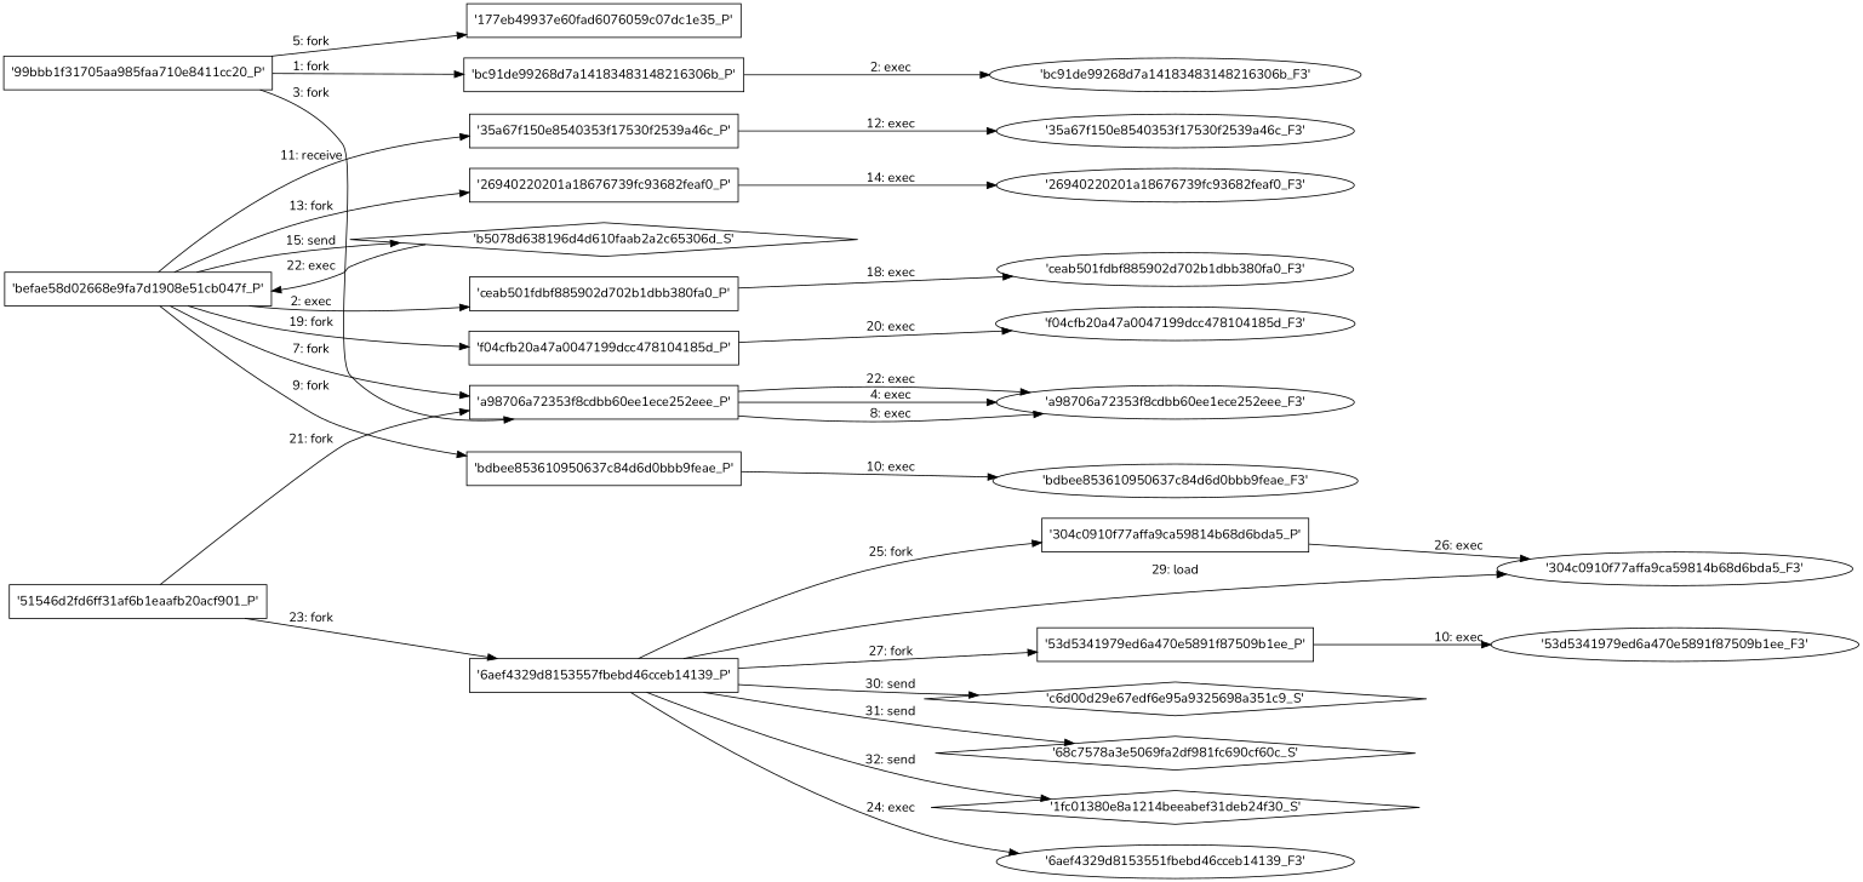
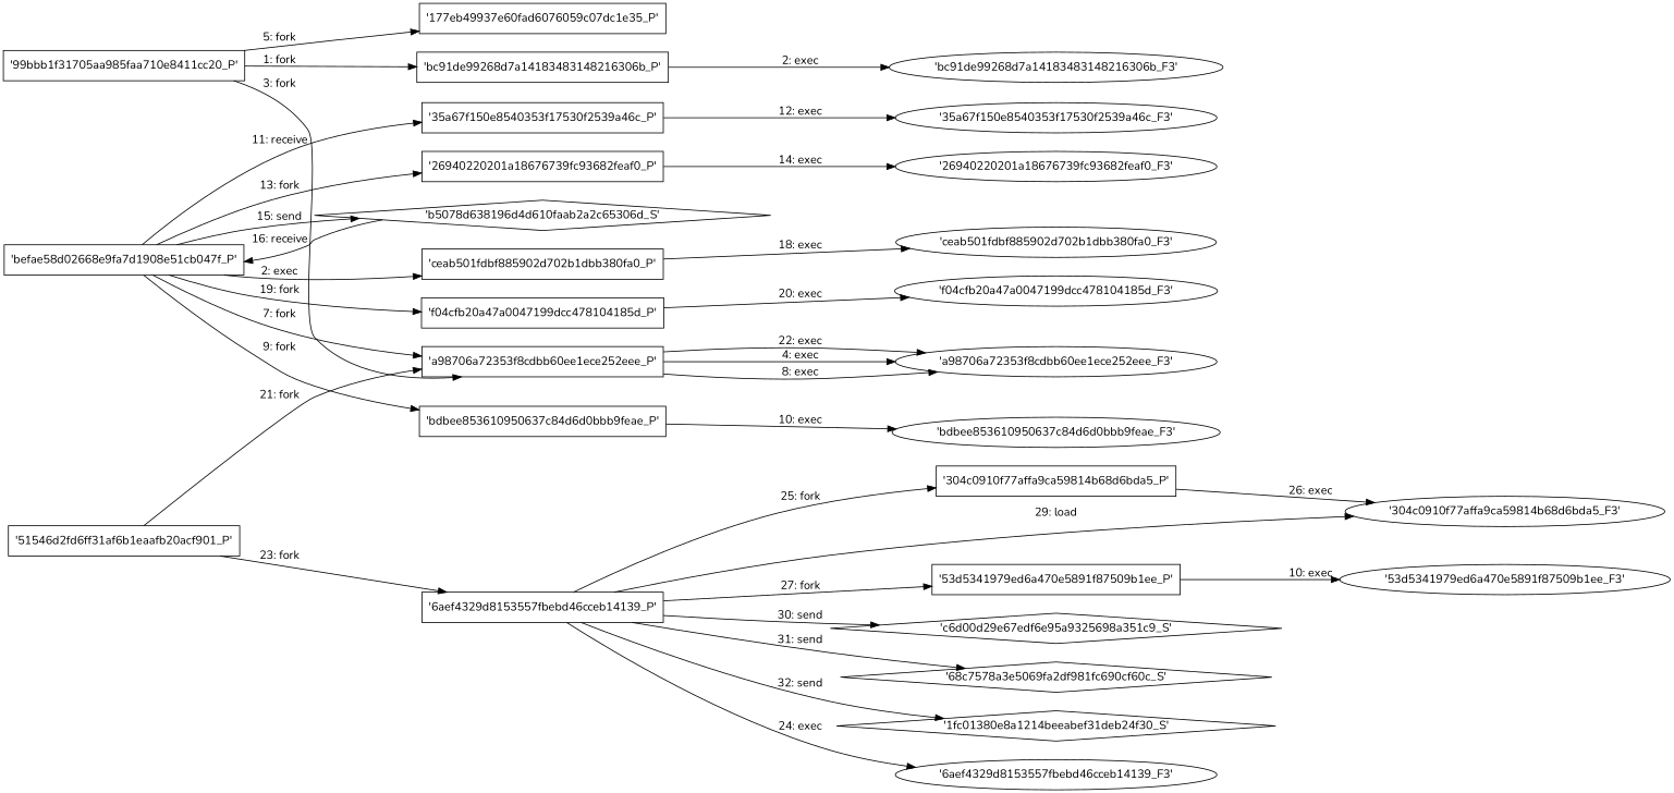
  digraph {
    engine=neato
    fixedsize=false
    fontname=Nunito
    fontsize=10
    nodesep=0.3
    rankdir=LR
    ranksep=0
    splines=true
    node [fontname=Nunito node_type=Process shape=box]
    edge [fontname=Nunito]
    "'99bbb1f31705aa985faa710e8411cc20_P'"
    "'bc91de99268d7a14183483148216306b_P'"
    "'a98706a72353f8cdbb60ee1ece252eee_P'"
    "'177eb49937e60fad6076059c07dc1e35_P'"
    "'bc91de99268d7a14183483148216306b_F3'" [node_type=File shape=ellipse]
    "'a98706a72353f8cdbb60ee1ece252eee_F3'" [node_type=File shape=ellipse]
    "'befae58d02668e9fa7d1908e51cb047f_P'"
    "'bdbee853610950637c84d6d0bbb9feae_P'"
    "'35a67f150e8540353f17530f2539a46c_P'"
    "'26940220201a18676739fc93682feaf0_P'"
    "'b5078d638196d4d610faab2a2c65306d_S'" [node_type=Socket shape=diamond]
    "'ceab501fdbf885902d702b1dbb380fa0_P'"
    "'f04cfb20a47a0047199dcc478104185d_P'"
    "'bdbee853610950637c84d6d0bbb9feae_F3'" [node_type=File shape=ellipse]
    "'35a67f150e8540353f17530f2539a46c_F3'" [node_type=File shape=ellipse]
    "'26940220201a18676739fc93682feaf0_F3'" [node_type=File shape=ellipse]
    "'ceab501fdbf885902d702b1dbb380fa0_F3'" [node_type=File shape=ellipse]
    "'f04cfb20a47a0047199dcc478104185d_F3'" [node_type=File shape=ellipse]
    "'51546d2fd6ff31af6b1eaafb20acf901_P'"
    "'6aef4329d8153557fbebd46cceb14139_P'"
-   "'6aef4329d8153557fbebd46cceb14139_F3'" [node_type=File shape=ellipse label="'6aef4329d8153551fbebd46cceb14139_F3'"]
+   "'6aef4329d8153557fbebd46cceb14139_F3'" [node_type=File shape=ellipse]
    "'304c0910f77affa9ca59814b68d6bda5_P'"
    "'304c0910f77affa9ca59814b68d6bda5_F3'" [node_type=file shape=ellipse]
    "'53d5341979ed6a470e5891f87509b1ee_P'"
    "'c6d00d29e67edf6e95a9325698a351c9_S'" [node_type=Socket shape=diamond]
    "'68c7578a3e5069fa2df981fc690cf60c_S'" [node_type=Socket shape=diamond]
    "'1fc01380e8a1214beeabef31deb24f30_S'" [node_type=Socket shape=diamond]
    "'53d5341979ed6a470e5891f87509b1ee_F3'" [node_type=File shape=ellipse]
    "'99bbb1f31705aa985faa710e8411cc20_P'" -> "'bc91de99268d7a14183483148216306b_P'" [label="1: fork"]
    "'99bbb1f31705aa985faa710e8411cc20_P'" -> "'a98706a72353f8cdbb60ee1ece252eee_P'" [label="3: fork"]
    "'99bbb1f31705aa985faa710e8411cc20_P'" -> "'177eb49937e60fad6076059c07dc1e35_P'" [label="5: fork"]
    "'bc91de99268d7a14183483148216306b_P'" -> "'bc91de99268d7a14183483148216306b_F3'" [label="2: exec"]
    "'a98706a72353f8cdbb60ee1ece252eee_P'" -> "'a98706a72353f8cdbb60ee1ece252eee_F3'" [label="4: exec"]
    "'a98706a72353f8cdbb60ee1ece252eee_P'" -> "'a98706a72353f8cdbb60ee1ece252eee_F3'" [label="8: exec"]
    "'a98706a72353f8cdbb60ee1ece252eee_P'" -> "'a98706a72353f8cdbb60ee1ece252eee_F3'" [label="22: exec"]
    "'befae58d02668e9fa7d1908e51cb047f_P'" -> "'a98706a72353f8cdbb60ee1ece252eee_P'" [label="7: fork"]
    "'befae58d02668e9fa7d1908e51cb047f_P'" -> "'bdbee853610950637c84d6d0bbb9feae_P'" [label="9: fork"]
    "'befae58d02668e9fa7d1908e51cb047f_P'" -> "'35a67f150e8540353f17530f2539a46c_P'" [label="11: receive"]
    "'befae58d02668e9fa7d1908e51cb047f_P'" -> "'26940220201a18676739fc93682feaf0_P'" [label="13: fork"]
    "'befae58d02668e9fa7d1908e51cb047f_P'" -> "'b5078d638196d4d610faab2a2c65306d_S'" [label="15: send"]
    "'befae58d02668e9fa7d1908e51cb047f_P'" -> "'ceab501fdbf885902d702b1dbb380fa0_P'" [label="2: exec"]
    "'befae58d02668e9fa7d1908e51cb047f_P'" -> "'f04cfb20a47a0047199dcc478104185d_P'" [label="19: fork"]
    "'bdbee853610950637c84d6d0bbb9feae_P'" -> "'bdbee853610950637c84d6d0bbb9feae_F3'" [label="10: exec"]
    "'35a67f150e8540353f17530f2539a46c_P'" -> "'35a67f150e8540353f17530f2539a46c_F3'" [label="12: exec"]
    "'26940220201a18676739fc93682feaf0_P'" -> "'26940220201a18676739fc93682feaf0_F3'" [label="14: exec"]
-   "'b5078d638196d4d610faab2a2c65306d_S'" -> "'befae58d02668e9fa7d1908e51cb047f_P'" [label="22: exec"]
+   "'b5078d638196d4d610faab2a2c65306d_S'" -> "'befae58d02668e9fa7d1908e51cb047f_P'" [label="16: receive"]
    "'ceab501fdbf885902d702b1dbb380fa0_P'" -> "'ceab501fdbf885902d702b1dbb380fa0_F3'" [label="18: exec"]
    "'f04cfb20a47a0047199dcc478104185d_P'" -> "'f04cfb20a47a0047199dcc478104185d_F3'" [label="20: exec"]
    "'51546d2fd6ff31af6b1eaafb20acf901_P'" -> "'a98706a72353f8cdbb60ee1ece252eee_P'" [label="21: fork"]
    "'51546d2fd6ff31af6b1eaafb20acf901_P'" -> "'6aef4329d8153557fbebd46cceb14139_P'" [label="23: fork"]
    "'6aef4329d8153557fbebd46cceb14139_P'" -> "'6aef4329d8153557fbebd46cceb14139_F3'" [label="24: exec"]
    "'6aef4329d8153557fbebd46cceb14139_P'" -> "'304c0910f77affa9ca59814b68d6bda5_P'" [label="25: fork"]
    "'6aef4329d8153557fbebd46cceb14139_P'" -> "'304c0910f77affa9ca59814b68d6bda5_F3'" [label="29: load"]
    "'6aef4329d8153557fbebd46cceb14139_P'" -> "'53d5341979ed6a470e5891f87509b1ee_P'" [label="27: fork"]
    "'6aef4329d8153557fbebd46cceb14139_P'" -> "'c6d00d29e67edf6e95a9325698a351c9_S'" [label="30: send"]
    "'6aef4329d8153557fbebd46cceb14139_P'" -> "'68c7578a3e5069fa2df981fc690cf60c_S'" [label="31: send"]
    "'6aef4329d8153557fbebd46cceb14139_P'" -> "'1fc01380e8a1214beeabef31deb24f30_S'" [label="32: send"]
    "'304c0910f77affa9ca59814b68d6bda5_P'" -> "'304c0910f77affa9ca59814b68d6bda5_F3'" [label="26: exec"]
    "'53d5341979ed6a470e5891f87509b1ee_P'" -> "'53d5341979ed6a470e5891f87509b1ee_F3'" [label="10: exec"]
  }
